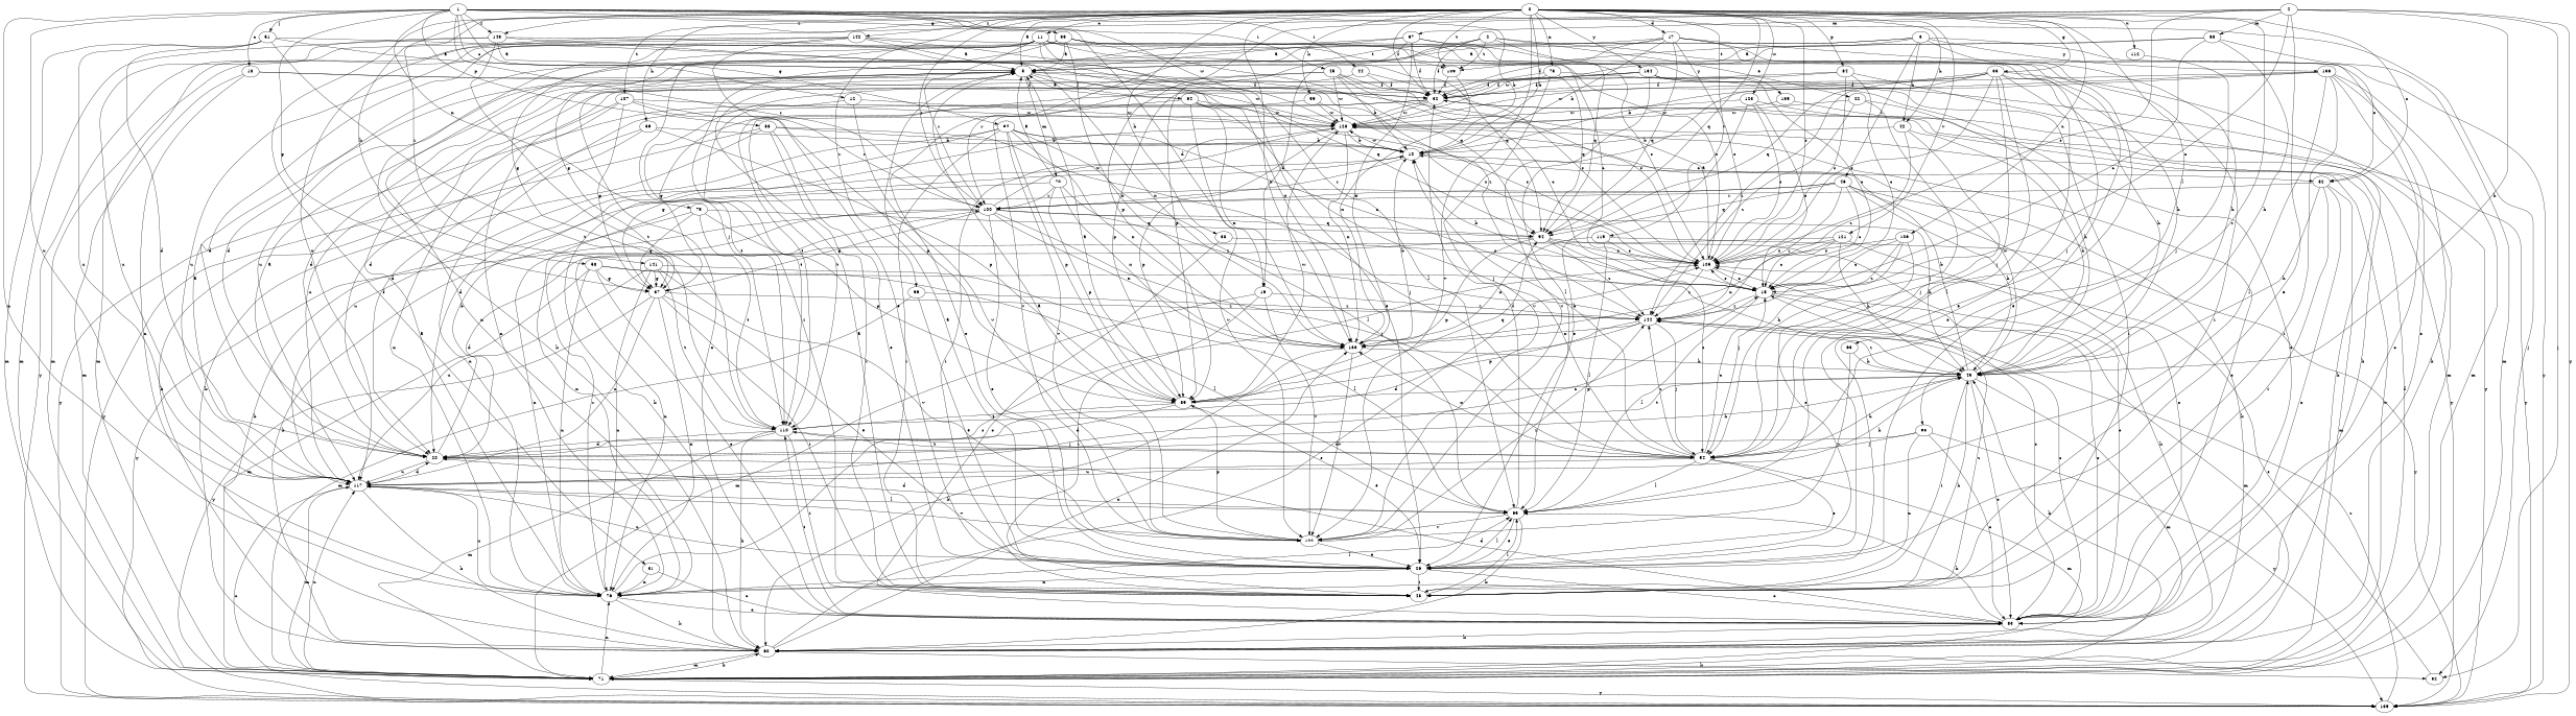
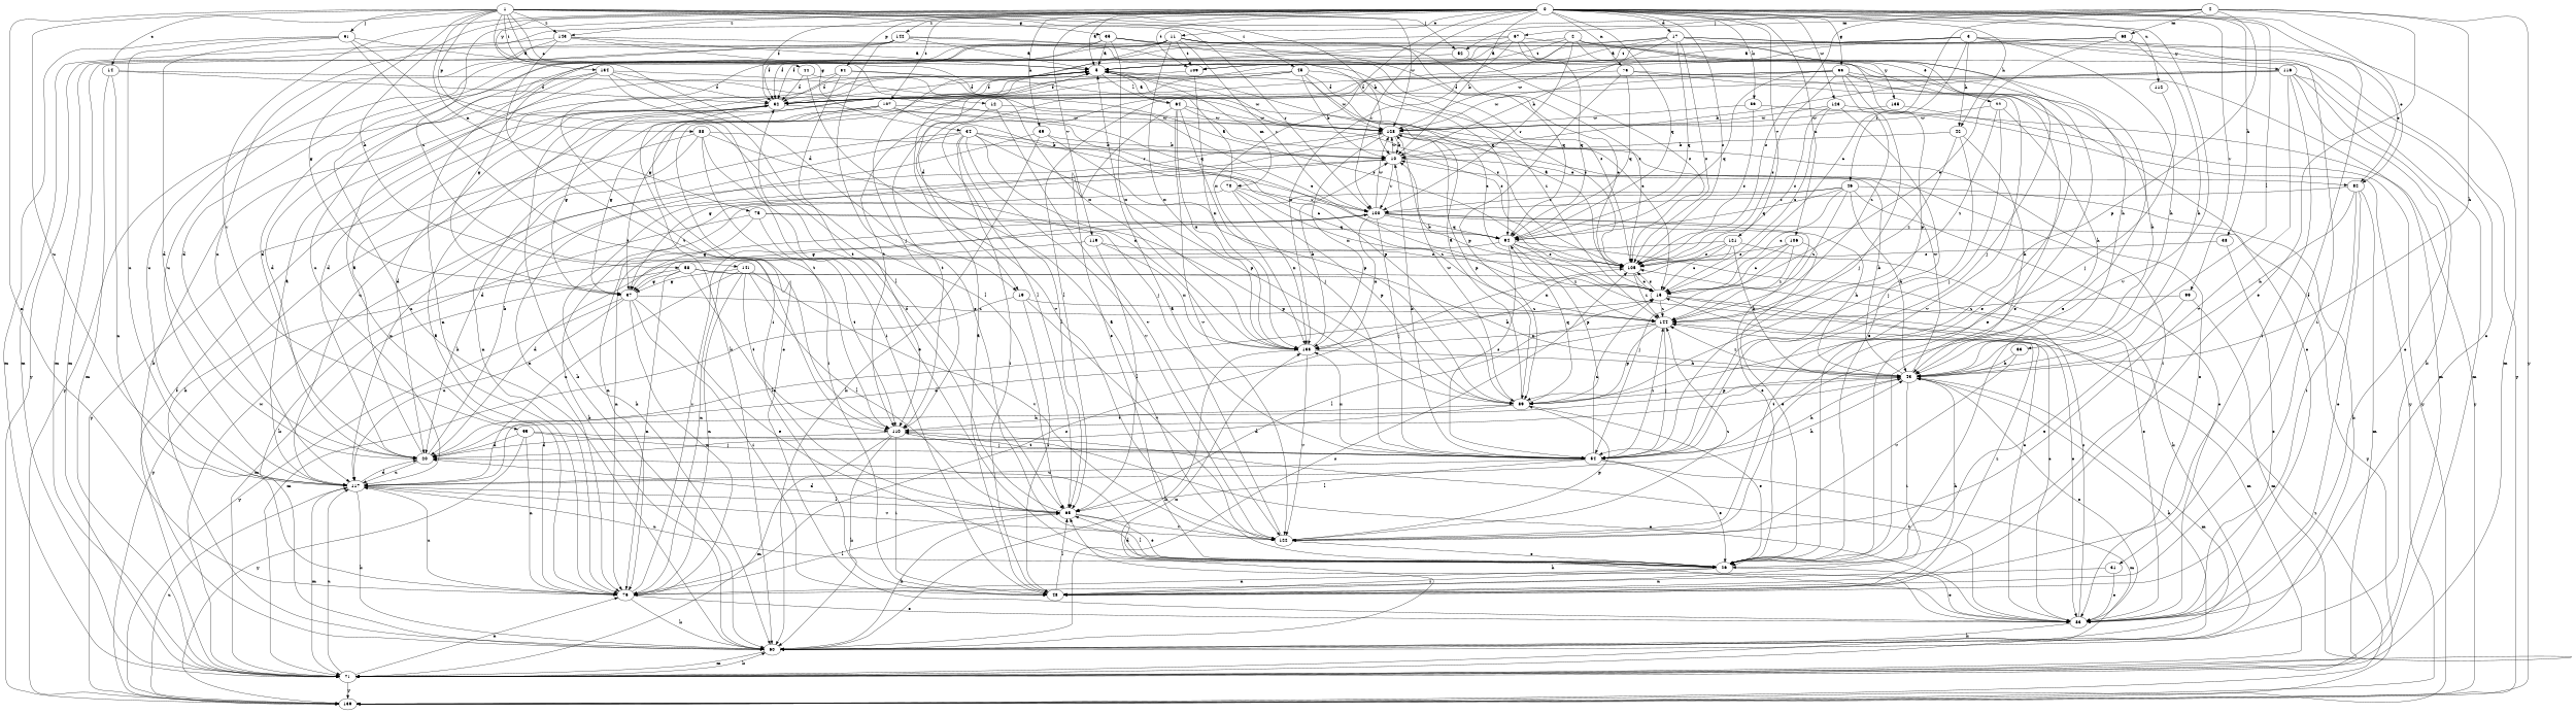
  strict digraph {
    0
    5
    10
    11
    17
    31
    32
    33
    38
    39
    42
    58
    59
    63
    73
    82
    84
    94
    95
    99
    100
    105
    107
    109
    112
    n26 [label=106]
    119
    121
    122
    123
    133
    134
    141
    142
    143
    128
    20
    64
    70
    60
    37
    26
    83
    110
    139
    48
    76
    43
    71
    65
    144
    54
    89
    15
    117
    1
    12
-   14 [label=18]
+   14
    19
    34
    35
    44
    45
    51
    52
    75
    88
    2
    22
    135
    3
    46
-   136
+   136 [label=116]
    4
    67
    68
    0 -> 5 [label=a]
    0 -> 10 [label=b]
    0 -> 11 [label=c]
    0 -> 17 [label=d]
    0 -> 31 [label=f]
    0 -> 32 [label=f]
    0 -> 33 [label=g]
    0 -> 38 [label=h]
    0 -> 39 [label=h]
    0 -> 42 [label=h]
    0 -> 58 [label=k]
    0 -> 59 [label=k]
    0 -> 63 [label=l]
    0 -> 73 [label=n]
    0 -> 82 [label=o]
    0 -> 84 [label=p]
    0 -> 94 [label=q]
    0 -> 95 [label=r]
    0 -> 99 [label=r]
    0 -> 100 [label=r]
    0 -> 105 [label=s]
    0 -> 107 [label=t]
    0 -> 109 [label=t]
    0 -> 112 [label=u]
    0 -> n26 [label=u]
    0 -> 119 [label=v]
    0 -> 121 [label=v]
    0 -> 122 [label=v]
    0 -> 123 [label=w]
    0 -> 133 [label=x]
    0 -> 134 [label=y]
    0 -> 141 [label=z]
    0 -> 142 [label=z]
    0 -> 143 [label=z]
    5 -> 32 [label=f]
    5 -> 128 [label=w]
    5 -> 20 [label=d]
    5 -> 64 [label=l]
    5 -> 70 [label=m]
    10 -> 82 [label=o]
    10 -> 100 [label=r]
    10 -> 128 [label=w]
    10 -> 60 [label=k]
    11 -> 94 [label=q]
    11 -> 100 [label=r]
    11 -> 109 [label=t]
    11 -> 133 [label=x]
    11 -> 20 [label=d]
    11 -> 60 [label=k]
    11 -> 37 [label=g]
    11 -> 26 [label=e]
    11 -> 83 [label=o]
    11 -> 110 [label=j]
    17 -> 5 [label=a]
    17 -> 10 [label=b]
    17 -> 32 [label=f]
    17 -> 94 [label=q]
    17 -> 105 [label=s]
    17 -> 20 [label=d]
    17 -> 26 [label=e]
    17 -> 139 [label=y]
    17 -> 48 [label=i]
    31 -> 83 [label=o]
    31 -> 76 [label=n]
    32 -> 128 [label=w]
    32 -> 20 [label=d]
    32 -> 60 [label=k]
    32 -> 37 [label=g]
    32 -> 110 [label=t]
    33 -> 32 [label=f]
    33 -> 94 [label=q]
    33 -> 105 [label=s]
    33 -> 128 [label=w]
    33 -> 26 [label=e]
    33 -> 43 [label=h]
    33 -> 71 [label=m]
    33 -> 65 [label=l]
    33 -> 144 [label=z]
    33 -> 54 [label=j]
    38 -> 105 [label=s]
    38 -> 83 [label=o]
    39 -> 10 [label=b]
    39 -> 60 [label=k]
    39 -> 76 [label=n]
    39 -> 89 [label=p]
    42 -> 10 [label=b]
    42 -> 43 [label=h]
    42 -> 144 [label=z]
    42 -> 54 [label=j]
    58 -> 37 [label=g]
    58 -> 83 [label=o]
    58 -> 76 [label=n]
    58 -> 43 [label=h]
    58 -> 71 [label=m]
    58 -> 65 [label=l]
    59 -> 105 [label=s]
    59 -> 128 [label=w]
    59 -> 139 [label=y]
    63 -> 122 [label=v]
    63 -> 43 [label=h]
    73 -> 32 [label=f]
    73 -> 94 [label=q]
    73 -> 122 [label=v]
    73 -> 83 [label=o]
    73 -> 89 [label=p]
    82 -> 100 [label=r]
    82 -> 83 [label=o]
    82 -> 48 [label=i]
    82 -> 43 [label=h]
    82 -> 71 [label=m]
    84 -> 32 [label=f]
    84 -> 105 [label=s]
    84 -> 60 [label=k]
    84 -> 110 [label=t]
    84 -> 15 [label=c]
    94 -> 105 [label=s]
    94 -> 83 [label=o]
    94 -> 76 [label=n]
    94 -> 144 [label=z]
    94 -> 54 [label=s]
    94 -> 89 [label=p]
    95 -> 20 [label=d]
    95 -> 83 [label=o]
    95 -> 139 [label=y]
    95 -> 76 [label=n]
    95 -> 54 [label=j]
    99 -> 26 [label=e]
    99 -> 71 [label=m]
    99 -> 144 [label=z]
    100 -> 94 [label=q]
    100 -> 133 [label=x]
    100 -> 128 [label=w]
    100 -> 37 [label=g]
    100 -> 26 [label=e]
    100 -> 139 [label=y]
    100 -> 76 [label=n]
    100 -> 43 [label=h]
    100 -> 54 [label=j]
    105 -> 5 [label=a]
    105 -> 144 [label=z]
    105 -> 15 [label=c]
    107 -> 100 [label=r]
    107 -> 128 [label=w]
    107 -> 37 [label=g]
    107 -> 76 [label=n]
    107 -> 89 [label=p]
    107 -> 117 [label=u]
    109 -> 32 [label=f]
    109 -> 133 [label=x]
    112 -> 54 [label=j]
    n26 -> 105 [label=s]
    n26 -> 26 [label=e]
    n26 -> 144 [label=z]
    n26 -> 54 [label=j]
    n26 -> 15 [label=c]
    119 -> 105 [label=s]
    119 -> 133 [label=x]
    119 -> 139 [label=y]
    119 -> 65 [label=l]
    121 -> 105 [label=s]
    121 -> 133 [label=x]
    121 -> 20 [label=d]
    121 -> 60 [label=k]
    121 -> 43 [label=h]
    121 -> 15 [label=c]
    122 -> 5 [label=a]
    122 -> 26 [label=e]
    122 -> 144 [label=z]
    122 -> 89 [label=p]
    123 -> 105 [label=s]
    123 -> 128 [label=w]
    123 -> 26 [label=e]
    123 -> 139 [label=y]
    123 -> 15 [label=c]
    133 -> 10 [label=b]
    133 -> 122 [label=v]
    133 -> 60 [label=k]
    133 -> 43 [label=h]
    134 -> 32 [label=f]
    134 -> 20 [label=d]
    134 -> 139 [label=y]
    134 -> 48 [label=i]
    134 -> 76 [label=n]
    134 -> 65 [label=l]
    134 -> 15 [label=c]
    141 -> 122 [label=v]
    141 -> 37 [label=g]
    141 -> 110 [label=t]
    141 -> 76 [label=n]
    141 -> 65 [label=l]
    141 -> 117 [label=u]
    142 -> 5 [label=a]
    142 -> 105 [label=s]
    142 -> 26 [label=e]
    142 -> 139 [label=y]
    142 -> 43 [label=h]
    142 -> 71 [label=m]
    142 -> 117 [label=u]
    143 -> 5 [label=a]
    143 -> 133 [label=x]
    143 -> 110 [label=t]
    143 -> 71 [label=m]
    143 -> 144 [label=z]
    143 -> 117 [label=u]
    128 -> 10 [label=b]
    128 -> 133 [label=x]
    128 -> 37 [label=g]
    128 -> 83 [label=o]
    128 -> 48 [label=i]
    128 -> 89 [label=p]
    20 -> 5 [label=a]
    20 -> 10 [label=b]
    20 -> 43 [label=h]
    20 -> 117 [label=u]
    64 -> 5 [label=a]
    64 -> 105 [label=s]
    64 -> 122 [label=v]
    64 -> 133 [label=x]
    64 -> 128 [label=w]
    64 -> 26 [label=e]
    64 -> 54 [label=j]
    70 -> 5 [label=a]
    70 -> 100 [label=r]
    70 -> 133 [label=x]
    70 -> 60 [label=k]
    70 -> 144 [label=z]
    70 -> 89 [label=p]
    60 -> 105 [label=s]
    60 -> 133 [label=x]
    60 -> 43 [label=h]
    60 -> 71 [label=m]
    37 -> 26 [label=e]
    37 -> 139 [label=y]
    37 -> 48 [label=i]
    37 -> 76 [label=n]
    37 -> 144 [label=z]
    37 -> 117 [label=u]
    26 -> 5 [label=a]
    26 -> 83 [label=o]
    26 -> 48 [label=i]
    26 -> 76 [label=n]
    26 -> 65 [label=l]
    26 -> 117 [label=u]
    83 -> 105 [label=s]
    83 -> 20 [label=d]
    83 -> 60 [label=k]
    83 -> 110 [label=t]
    83 -> 65 [label=h]
    83 -> 15 [label=c]
    110 -> 20 [label=d]
    110 -> 60 [label=k]
    110 -> 48 [label=i]
    110 -> 71 [label=m]
    110 -> 54 [label=j]
    139 -> 144 [label=z]
    139 -> 117 [label=u]
    48 -> 5 [label=a]
    48 -> 43 [label=h]
    48 -> 65 [label=l]
    48 -> 144 [label=z]
    76 -> 5 [label=a]
    76 -> 100 [label=r]
    76 -> 105 [label=s]
    76 -> 60 [label=k]
    76 -> 83 [label=o]
    76 -> 65 [label=l]
    76 -> 117 [label=u]
    43 -> 10 [label=b]
    43 -> 128 [label=w]
    43 -> 83 [label=o]
    43 -> 110 [label=t]
    43 -> 48 [label=i]
    43 -> 71 [label=m]
    43 -> 144 [label=z]
    43 -> 89 [label=p]
    71 -> 32 [label=f]
    71 -> 128 [label=w]
    71 -> 60 [label=k]
    71 -> 139 [label=y]
    71 -> 76 [label=n]
    71 -> 117 [label=u]
    65 -> 32 [label=f]
    65 -> 122 [label=v]
    65 -> 20 [label=d]
    65 -> 60 [label=k]
    65 -> 26 [label=e]
    144 -> 133 [label=x]
    144 -> 20 [label=d]
    144 -> 54 [label=j]
    144 -> 89 [label=p]
    54 -> 10 [label=b]
    54 -> 133 [label=x]
    54 -> 26 [label=e]
    54 -> 110 [label=t]
    54 -> 43 [label=h]
    54 -> 71 [label=m]
    54 -> 65 [label=l]
    54 -> 144 [label=z]
    54 -> 15 [label=c]
    54 -> 117 [label=u]
    89 -> 5 [label=a]
    89 -> 94 [label=q]
    89 -> 128 [label=w]
    89 -> 20 [label=d]
    89 -> 26 [label=e]
    89 -> 110 [label=t]
    15 -> 10 [label=b]
    15 -> 105 [label=s]
    15 -> 83 [label=o]
    15 -> 71 [label=m]
    15 -> 65 [label=l]
    15 -> 144 [label=z]
    117 -> 5 [label=a]
    117 -> 122 [label=v]
    117 -> 20 [label=d]
    117 -> 60 [label=k]
    117 -> 43 [label=h]
    117 -> 71 [label=m]
    117 -> 65 [label=l]
    117 -> 15 [label=c]
    1 -> 10 [label=b]
    1 -> 100 [label=r]
    1 -> 143 [label=z]
    1 -> 128 [label=w]
    1 -> 37 [label=g]
    1 -> 76 [label=n]
    1 -> 117 [label=u]
    1 -> 12 [label=c]
    1 -> 14 [label=c]
    1 -> 19 [label=d]
    1 -> 34 [label=g]
    1 -> 35 [label=g]
    1 -> 44 [label=i]
    1 -> 45 [label=i]
    1 -> 51 [label=j]
    1 -> 52 [label=j]
    1 -> 75 [label=n]
    1 -> 88 [label=p]
    12 -> 122 [label=v]
    12 -> 128 [label=w]
    12 -> 110 [label=t]
    14 -> 32 [label=f]
    14 -> 94 [label=q]
    14 -> 76 [label=n]
    14 -> 71 [label=m]
    19 -> 122 [label=v]
    19 -> 48 [label=i]
    19 -> 71 [label=m]
    19 -> 144 [label=z]
    34 -> 10 [label=b]
    34 -> 122 [label=v]
    34 -> 133 [label=x]
    34 -> 20 [label=d]
    34 -> 48 [label=i]
    34 -> 65 [label=l]
    34 -> 89 [label=p]
    34 -> 15 [label=c]
    34 -> 117 [label=u]
    35 -> 5 [label=a]
    35 -> 94 [label=q]
    35 -> 105 [label=s]
    35 -> 133 [label=x]
    35 -> 48 [label=i]
    35 -> 71 [label=m]
    35 -> 15 [label=c]
    44 -> 32 [label=f]
    44 -> 105 [label=s]
    44 -> 122 [label=v]
    45 -> 10 [label=b]
    45 -> 32 [label=f]
    45 -> 105 [label=s]
    45 -> 128 [label=w]
    45 -> 83 [label=o]
    45 -> 110 [label=t]
    45 -> 15 [label=c]
    51 -> 5 [label=a]
    51 -> 20 [label=d]
    51 -> 110 [label=t]
    51 -> 71 [label=m]
    51 -> 65 [label=l]
    51 -> 117 [label=u]
    52 -> 105 [label=s]
-   60 -> 52 [label=k]
+   52 -> 60 [label=k]
    75 -> 94 [label=q]
    75 -> 60 [label=k]
    75 -> 37 [label=g]
    75 -> 110 [label=t]
    75 -> 89 [label=p]
    88 -> 10 [label=b]
    88 -> 60 [label=k]
    88 -> 26 [label=e]
    88 -> 139 [label=y]
    88 -> 48 [label=i]
    88 -> 54 [label=j]
    2 -> 32 [label=f]
    2 -> 100 [label=r]
    2 -> 109 [label=t]
    2 -> 26 [label=e]
    2 -> 19 [label=d]
    2 -> 22 [label=e]
    2 -> 135 [label=y]
    22 -> 128 [label=w]
    22 -> 43 [label=h]
    22 -> 144 [label=z]
    22 -> 54 [label=j]
    135 -> 128 [label=w]
    135 -> 139 [label=y]
    3 -> 42 [label=h]
    3 -> 82 [label=o]
    3 -> 109 [label=t]
    3 -> 37 [label=g]
    3 -> 43 [label=h]
    3 -> 117 [label=u]
    3 -> 46 [label=i]
    3 -> 136 [label=y]
    46 -> 94 [label=q]
    46 -> 100 [label=r]
    46 -> 60 [label=k]
    46 -> 83 [label=o]
    46 -> 76 [label=n]
    46 -> 43 [label=h]
    46 -> 144 [label=z]
    46 -> 15 [label=c]
    136 -> 10 [label=b]
    136 -> 32 [label=f]
    136 -> 122 [label=v]
    136 -> 60 [label=k]
    136 -> 83 [label=o]
    136 -> 48 [label=i]
    136 -> 71 [label=m]
    136 -> 65 [label=l]
    4 -> 105 [label=s]
    4 -> 26 [label=e]
    4 -> 139 [label=y]
    4 -> 43 [label=h]
    4 -> 89 [label=p]
    4 -> 15 [label=c]
    4 -> 117 [label=u]
    4 -> 52 [label=j]
    4 -> 67 [label=m]
    4 -> 68 [label=m]
    67 -> 5 [label=a]
    67 -> 32 [label=f]
    67 -> 94 [label=q]
    67 -> 133 [label=x]
    67 -> 76 [label=n]
    67 -> 54 [label=j]
    67 -> 89 [label=p]
    68 -> 5 [label=a]
    68 -> 128 [label=w]
    68 -> 43 [label=h]
    68 -> 71 [label=m]
    68 -> 15 [label=c]
  }
